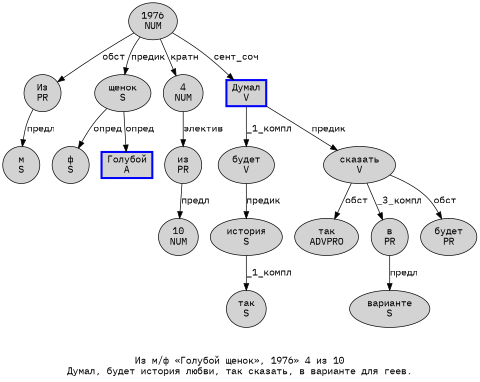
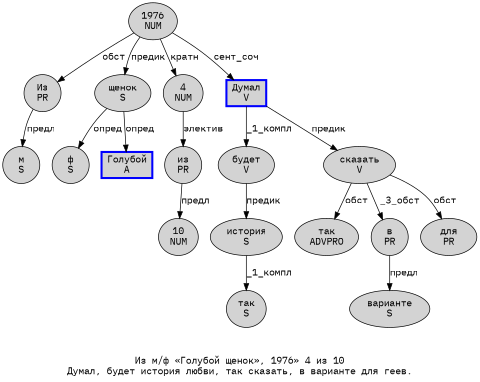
  digraph {
    fontname="IBM Plex Mono"
    label="Из м/ф «Голубой щенок», 1976» 4 из 10\nДумал, будет история любви, так сказать, в варианте для геев."
    node [fillcolor=lightgray fontname="IBM Plex Mono" penwidth=1 shape=ellipse style=filled]
    edge [fontname="IBM Plex Mono"]
    n1 [label="Из\nPR"]
    n2 [label="м\nS"]
    n3 [label="ф\nS"]
    n4 [color=blue label="Голубой\nA" penwidth=3 shape=box]
    n5 [label="щенок\nS"]
    n6 [label="1976\nNUM"]
    n7 [label="4\nNUM"]
    n8 [color=blue label="Думал\nV" penwidth=3 shape=box]
    n9 [label="из\nPR"]
    n10 [label="будет\nV"]
    n11 [label="сказать\nV"]
    n12 [label="10\nNUM"]
    n13 [label="история\nS"]
    n14 [label="так\nADVPRO"]
    n15 [label="в\nPR"]
-   n16 [label="будет\nPR"]
+   n16 [label="для\nPR"]
    n17 [label="так\nS"]
    n18 [label="варианте\nS"]
    n1 -> n2 [label="предл"]
    n5 -> n3 [label="опред"]
    n5 -> n4 [label="опред"]
    n6 -> n1 [label="обст"]
    n6 -> n5 [label="предик"]
    n6 -> n7 [label="кратн"]
    n6 -> n8 [label="сент_соч"]
    n7 -> n9 [label="электив"]
    n8 -> n10 [label="_1_компл"]
    n8 -> n11 [label="предик"]
    n9 -> n12 [label="предл"]
    n10 -> n13 [label="предик"]
    n11 -> n14 [label="обст"]
-   n11 -> n15 [label="_3_компл"]
+   n11 -> n15 [label="_3_обст"]
    n11 -> n16 [label="обст"]
    n13 -> n17 [label="_1_компл"]
    n15 -> n18 [label="предл"]
  }
